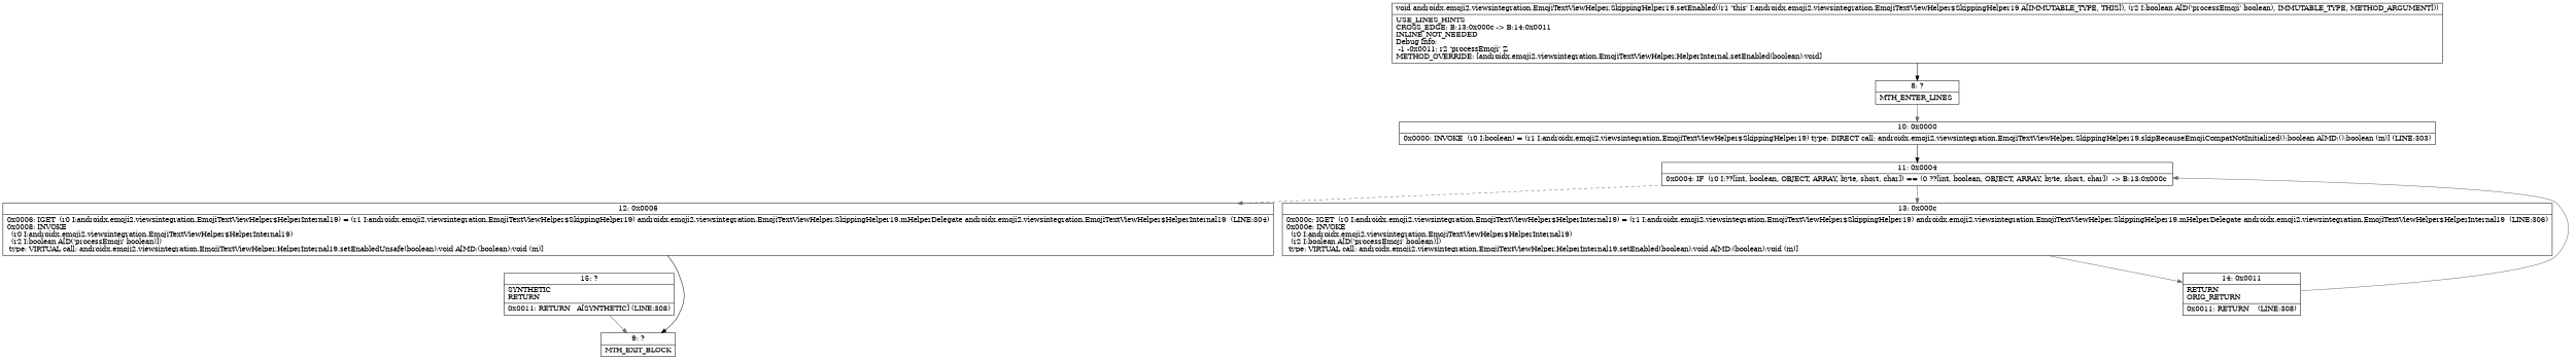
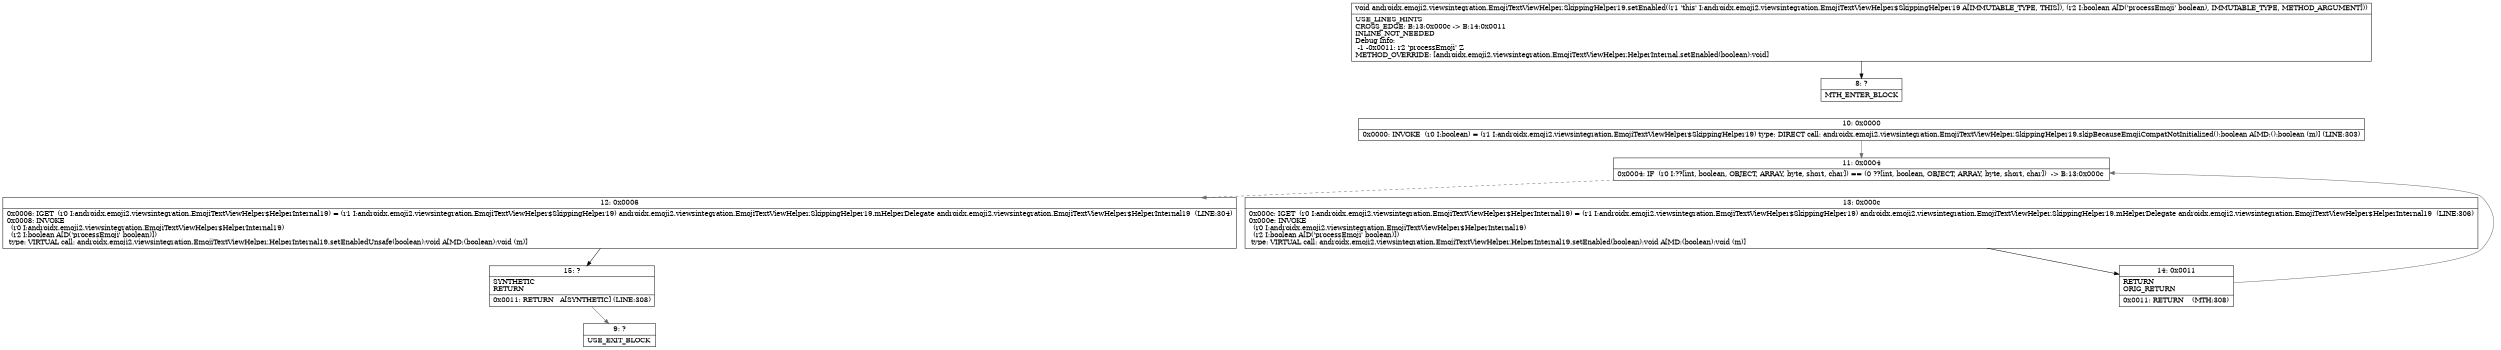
  digraph {
    node [shape=record]
    edge [color=gray40]
-   n1 [label="{8\:\ ?|MTH_ENTER_LINES\l}"]
+   n1 [label="{8\:\ ?|MTH_ENTER_BLOCK\l}"]
    n2 [label="{10\:\ 0x0000|0x0000: INVOKE  (r0 I:boolean) = (r1 I:androidx.emoji2.viewsintegration.EmojiTextViewHelper$SkippingHelper19) type: DIRECT call: androidx.emoji2.viewsintegration.EmojiTextViewHelper.SkippingHelper19.skipBecauseEmojiCompatNotInitialized():boolean A[MD:():boolean (m)] (LINE:303)\l}"]
    n3 [label="{11\:\ 0x0004|0x0004: IF  (r0 I:??[int, boolean, OBJECT, ARRAY, byte, short, char]) == (0 ??[int, boolean, OBJECT, ARRAY, byte, short, char])  \-\> B:13:0x000c \l}"]
    n4 [label="{12\:\ 0x0006|0x0006: IGET  (r0 I:androidx.emoji2.viewsintegration.EmojiTextViewHelper$HelperInternal19) = (r1 I:androidx.emoji2.viewsintegration.EmojiTextViewHelper$SkippingHelper19) androidx.emoji2.viewsintegration.EmojiTextViewHelper.SkippingHelper19.mHelperDelegate androidx.emoji2.viewsintegration.EmojiTextViewHelper$HelperInternal19  (LINE:304)\l0x0008: INVOKE  \l  (r0 I:androidx.emoji2.viewsintegration.EmojiTextViewHelper$HelperInternal19)\l  (r2 I:boolean A[D('processEmoji' boolean)])\l type: VIRTUAL call: androidx.emoji2.viewsintegration.EmojiTextViewHelper.HelperInternal19.setEnabledUnsafe(boolean):void A[MD:(boolean):void (m)]\l}"]
    n5 [label="{13\:\ 0x000c|0x000c: IGET  (r0 I:androidx.emoji2.viewsintegration.EmojiTextViewHelper$HelperInternal19) = (r1 I:androidx.emoji2.viewsintegration.EmojiTextViewHelper$SkippingHelper19) androidx.emoji2.viewsintegration.EmojiTextViewHelper.SkippingHelper19.mHelperDelegate androidx.emoji2.viewsintegration.EmojiTextViewHelper$HelperInternal19  (LINE:306)\l0x000e: INVOKE  \l  (r0 I:androidx.emoji2.viewsintegration.EmojiTextViewHelper$HelperInternal19)\l  (r2 I:boolean A[D('processEmoji' boolean)])\l type: VIRTUAL call: androidx.emoji2.viewsintegration.EmojiTextViewHelper.HelperInternal19.setEnabled(boolean):void A[MD:(boolean):void (m)]\l}"]
    n6 [label="{15\:\ ?|SYNTHETIC\lRETURN\l|0x0011: RETURN   A[SYNTHETIC] (LINE:308)\l}"]
-   n7 [label="{14\:\ 0x0011|RETURN\lORIG_RETURN\l|0x0011: RETURN    (LINE:308)\l}"]
-   n8 [label="{9\:\ ?|MTH_EXIT_BLOCK\l}"]
+   n7 [label="{14\:\ 0x0011|RETURN\lORIG_RETURN\l|0x0011: RETURN    (MTH:308)\l}"]
+   n8 [label="{9\:\ ?|USE_EXIT_BLOCK\l}"]
    n9 [label="{void androidx.emoji2.viewsintegration.EmojiTextViewHelper.SkippingHelper19.setEnabled((r1 'this' I:androidx.emoji2.viewsintegration.EmojiTextViewHelper$SkippingHelper19 A[IMMUTABLE_TYPE, THIS]), (r2 I:boolean A[D('processEmoji' boolean), IMMUTABLE_TYPE, METHOD_ARGUMENT]))  | USE_LINES_HINTS\lCROSS_EDGE: B:13:0x000c \-\> B:14:0x0011\lINLINE_NOT_NEEDED\lDebug Info:\l  \-1 \-0x0011: r2 'processEmoji' Z\lMETHOD_OVERRIDE: [androidx.emoji2.viewsintegration.EmojiTextViewHelper.HelperInternal.setEnabled(boolean):void]\l}"]
-   n1 -> n2
-   n2 -> n3 [color=black]
+   n2 -> n3
    n3 -> n4 [style=dashed]
-   n3 -> n5
-   n4 -> n8 [color=black]
-   n5 -> n7
+   n4 -> n6 [color=black]
+   n5 -> n7 [color=black]
    n6 -> n8
    n7 -> n3
    n9 -> n1 [color=black]
  }
